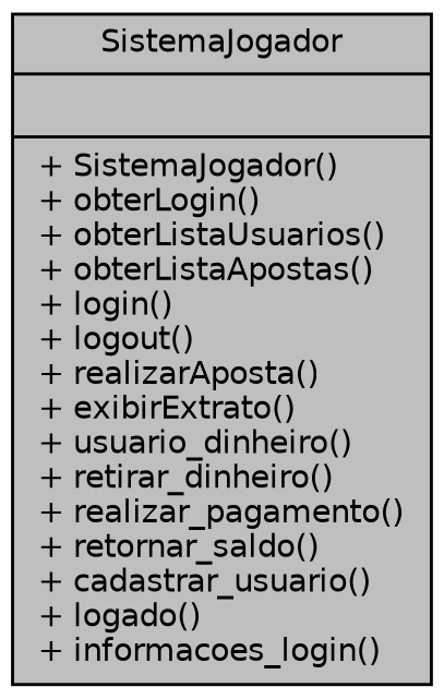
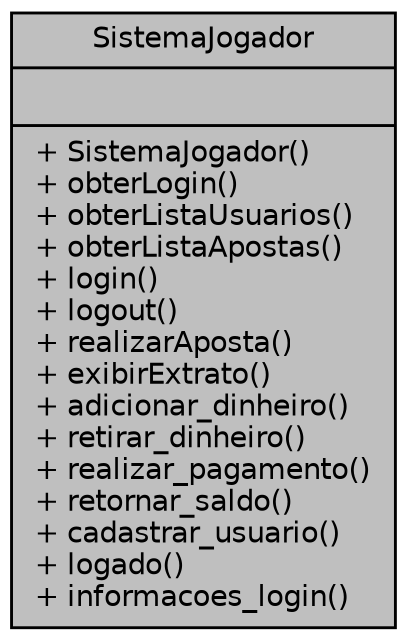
  digraph {
-   n1 [color=black fillcolor=grey75 fontcolor=black fontname=Helvetica fontsize=10 height=0.2 label="{SistemaJogador\n||+ SistemaJogador()\l+ obterLogin()\l+ obterListaUsuarios()\l+ obterListaApostas()\l+ login()\l+ logout()\l+ realizarAposta()\l+ exibirExtrato()\l+ usuario_dinheiro()\l+ retirar_dinheiro()\l+ realizar_pagamento()\l+ retornar_saldo()\l+ cadastrar_usuario()\l+ logado()\l+ informacoes_login()\l}" shape=record style=filled width=0.4]
+   n1 [color=black fillcolor=grey75 fontcolor=black fontname=Helvetica fontsize=10 height=0.2 label="{SistemaJogador\n||+ SistemaJogador()\l+ obterLogin()\l+ obterListaUsuarios()\l+ obterListaApostas()\l+ login()\l+ logout()\l+ realizarAposta()\l+ exibirExtrato()\l+ adicionar_dinheiro()\l+ retirar_dinheiro()\l+ realizar_pagamento()\l+ retornar_saldo()\l+ cadastrar_usuario()\l+ logado()\l+ informacoes_login()\l}" shape=record style=filled width=0.4]
  }
